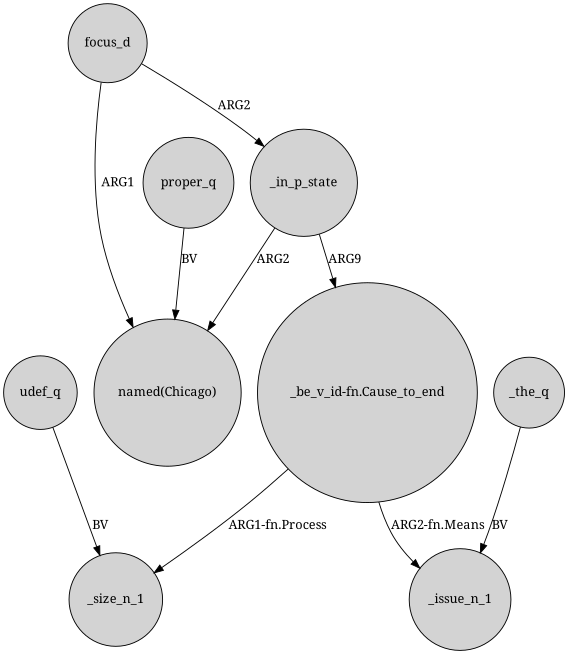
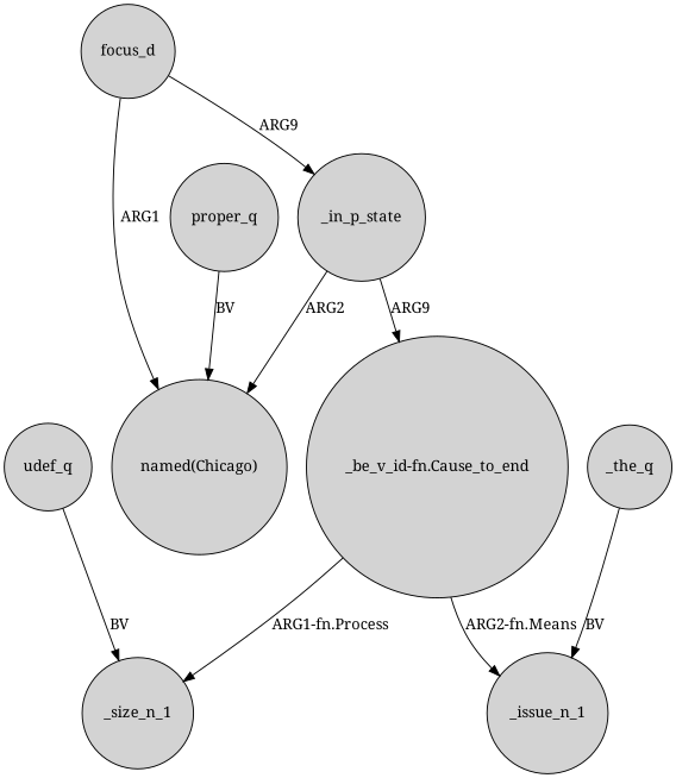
  digraph {
    fontname="Noto Serif"
    node [fontname="Noto Serif" shape=circle style=filled]
    edge [fontname="Noto Serif"]
    focus_d
    _in_p_state
    "named(Chicago)"
    "_be_v_id-fn.Cause_to_end"
    _size_n_1
    _issue_n_1
    udef_q
    proper_q
    _the_q
-   focus_d -> _in_p_state [label=ARG2]
+   focus_d -> _in_p_state [label=ARG9]
    focus_d -> "named(Chicago)" [label=ARG1]
    _in_p_state -> "named(Chicago)" [label=ARG2]
    _in_p_state -> "_be_v_id-fn.Cause_to_end" [label=ARG9]
    "_be_v_id-fn.Cause_to_end" -> _size_n_1 [label="ARG1-fn.Process"]
    "_be_v_id-fn.Cause_to_end" -> _issue_n_1 [label="ARG2-fn.Means"]
    udef_q -> _size_n_1 [label=BV]
    proper_q -> "named(Chicago)" [label=BV]
    _the_q -> _issue_n_1 [label=BV]
  }
